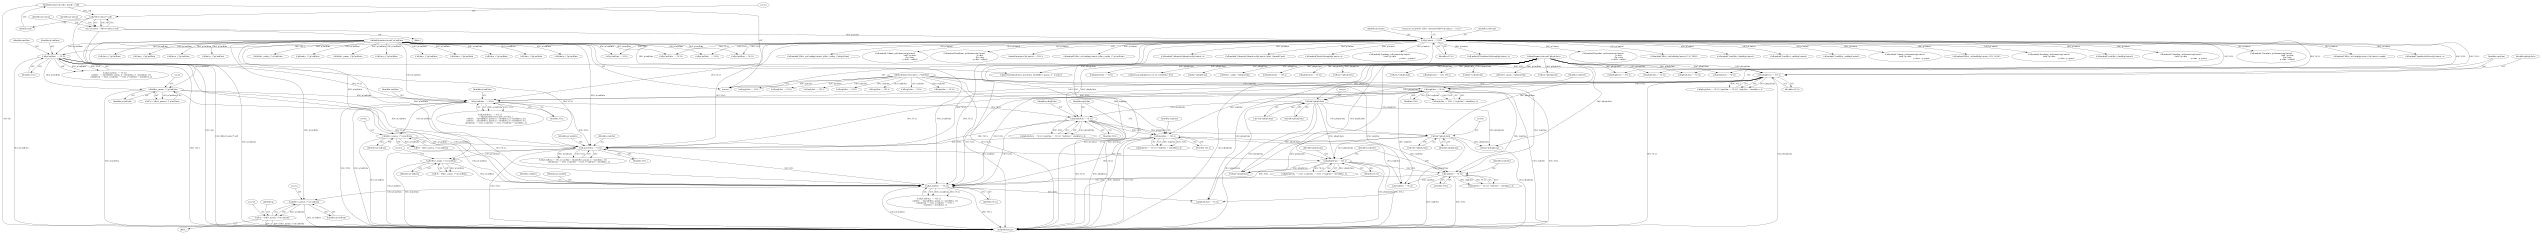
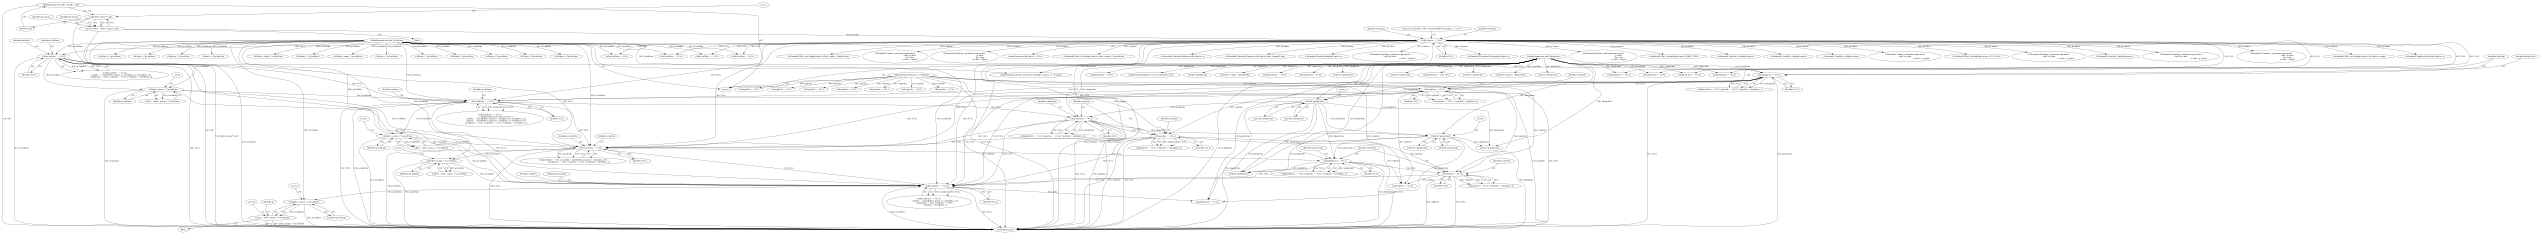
  digraph {
    fontname="Playfair Display"
    node [fontname="Playfair Display"]
    edge [fontname="Playfair Display"]
    n1 [label="(Call,(effect_param_t *) pCmdData)"]
    n2 [label="(Call,*p = (effect_param_t *) pCmdData)"]
    n3 [label="(Identifier,pCmdData)"]
    n4 [label="(MethodReturn,int)"]
    n5 [label="(Block,)"]
    n6 [label="(Call,pCmdData   == NULL)"]
    n7 [label="(Call,pCmdData   == NULL ||\n                        cmdSize    < (sizeof(effect_param_t) + sizeof(int32_t)) ||\n                        pReplyData == NULL || replySize == NULL ||\n                        *replySize != sizeof(int32_t))"]
    n8 [label="(Call,pReplyData == NULL)"]
    n9 [label="(Identifier,NULL)"]
    n10 [label="(Call,(effect_param_t *) pCmdData)"]
    n11 [label="(Call,*p = (effect_param_t *) pCmdData)"]
    n12 [label="(Identifier,pCmdData)"]
    n13 [label="(Call,pCmdData == NULL)"]
    n14 [label="(Call,pReplyData == NULL)"]
    n15 [label="(Identifier,NULL)"]
    n16 [label="(Call,pCmdData == NULL || cmdSize < (sizeof(effect_param_t) + sizeof(int32_t)) ||\n                        pReplyData == NULL || replySize == NULL || *replySize != sizeof(int32_t))"]
    n17 [label="(Call,replySize == NULL)"]
    n18 [label="(Call,(int *)pReplyData)"]
    n19 [label="(Identifier,NULL)"]
    n20 [label="(Call,pReplyData == NULL || replySize == NULL || *replySize != sizeof(int32_t))"]
    n21 [label="(Call,(effect_param_t *) pCmdData)"]
    n22 [label="(Call,pCmdData   == NULL)"]
    n23 [label="(Call,*p = (effect_param_t *) pCmdData)"]
    n24 [label="(Identifier,pCmdData)"]
    n25 [label="(Call,(effect_param_t *) pCmdData)"]
    n26 [label="(Call,pReplyData == NULL)"]
    n27 [label="(Call,pCmdData   == NULL ||\n                        // legal parameters are int16_t or int32_t\n                        cmdSize    > (sizeof(effect_param_t) + sizeof(int32_t) +sizeof(int32_t)) ||\n                        cmdSize    < (sizeof(effect_param_t) + sizeof(int32_t) +sizeof(int16_t)) ||\n                        pReplyData == NULL || replySize == NULL || *replySize != sizeof(int32_t))"]
    n28 [label="(Identifier,NULL)"]
    n29 [label="(Call,pCmdData   == NULL)"]
    n30 [label="(Call,pReplyData == NULL)"]
    n31 [label="(Call,pCmdData   == NULL ||\n                        cmdSize    != (sizeof(effect_param_t) + sizeof(int32_t) +sizeof(int16_t)) ||\n                        pReplyData == NULL || replySize == NULL || *replySize != sizeof(int32_t))"]
    n32 [label="(Identifier,NULL)"]
    n33 [label="(Call,replySize == NULL)"]
    n34 [label="(Call,(int *)pReplyData)"]
    n35 [label="(Identifier,NULL)"]
    n36 [label="(Call,pReplyData == NULL || replySize == NULL || *replySize != sizeof(int32_t))"]
    n37 [label="(MethodParameterIn,void *pCmdData)"]
    n38 [label="(Call,(int32_t *)pCmdData)"]
    n39 [label="(Call,(int32_t *)pCmdData)"]
    n40 [label="(Call,(uint32_t *)pCmdData)"]
    n41 [label="(Call,memcpy(pReplyData, pCmdData, sizeof(effect_param_t) + p->psize))"]
    n42 [label="(Call,(int32_t *)pCmdData)"]
    n43 [label="(Call,(int32_t *)pCmdData)"]
    n44 [label="(Call,pCmdData    == NULL)"]
    n45 [label="(Call,pCmdData == NULL)"]
    n46 [label="(Call,(int32_t *)pCmdData)"]
    n47 [label="(Call,(int32_t *)pCmdData)"]
    n48 [label="(Call,(effect_config_t *) pCmdData)"]
    n49 [label="(Call,pCmdData == NULL)"]
    n50 [label="(Call,(uint32_t *)pCmdData)"]
    n51 [label="(Call,(effect_param_t *)pCmdData)"]
    n52 [label="(Call,pCmdData   == NULL)"]
    n53 [label="(Call,(int32_t *)pCmdData)"]
    n54 [label="(Call,(int32_t *)pCmdData)"]
    n55 [label="(Call,(uint32_t *)pCmdData)"]
    1000109
    n57 [label="(Call,*p = (effect_param_t *) pCmdData)"]
    n58 [label="(Identifier,pCmdData)"]
    n59 [label="(Call,pContext == NULL)"]
    n60 [label="(Call,android::VirtualizerSetStrength(pContext, 0))"]
    n61 [label="(Call,android::Equalizer_getParameter(pContext,\n                                                             p->data,\n                                                             &p->vsize,\n                                                             p->data + voffset))"]
-   n62 [label="(Call,android::Effect_setEnabled(pContext, LVM_TRUE))"]
+   n62 [label="(Call,android::Effect_setEnabled(pContext, ERROR_TRUE))"]
    n63 [label="(Call,android::LvmEffect_disable(pContext))"]
    n64 [label="(Call,pReplyData == NULL)"]
    n65 [label="(Call,android::LvmEffect_enable(pContext))"]
    n66 [label="(Call,android::LvmEffect_enable(pContext))"]
    n67 [label="(Call,android::Volume_setParameter(pContext,\n (void *)p->data,\n                                                                 p->data + p->psize))"]
    n68 [label="(Call,android::Effect_setEnabled(pContext, LVM_FALSE))"]
    n69 [label="(Call,android::BassBoost_setParameter(pContext,\n (void *)p->data,\n                                                                    p->data + p->psize))"]
    n70 [label="(Call,android::LvmEffect_disable(pContext))"]
    n71 [label="(Call,android::Virtualizer_setParameter(pContext,\n (void *)p->data,\n                                                                       p->data + p->psize))"]
    n72 [label="(Call,android::Virtualizer_getParameter(pContext,\n                                                               (void *)p->data,\n                                                               &p->vsize,\n                                                               p->data + voffset))"]
    n73 [label="(Call,pReplyData == NULL)"]
    n74 [label="(Call,android::Effect_setConfig(pContext, &pContext->config))"]
    n75 [label="(Call,pReplyData == NULL)"]
    n76 [label="(Call,android::EqualizerSetPreset(pContext, 0))"]
    n77 [label="(Identifier,NULL)"]
    n78 [label="(Call,android::Effect_getConfig(pContext, (effect_config_t *)pReplyData))"]
    n79 [label="(Call,android::Volume_getParameter(pContext,\n                                                          (void *)p->data,\n                                                          &p->vsize,\n                                                          p->data + voffset))"]
    n80 [label="(Call,android::BassBoost_getParameter(pContext,\n                                                             p->data,\n                                                             &p->vsize,\n                                                             p->data + voffset))"]
    n81 [label="(ControlStructure,if (pContext == NULL))"]
    n82 [label="(Call,android::Effect_setConfig(pContext, (effect_config_t *) pCmdData))"]
    n83 [label="(Call,pReplyData == NULL)"]
    n84 [label="(Call,android::VolumeSetVolumeLevel(pContext, 0))"]
    n85 [label="(Call,android::VolumeSetVolumeLevel(pContext, (int16_t)(maxdB*100)))"]
    n86 [label="(Call,android::BassSetStrength(pContext, 0))"]
    n87 [label="(Call,android::Equalizer_setParameter(pContext,\n (void *)p->data,\n                                                                     p->data + p->psize))"]
    n88 [label="(Call,* pContext = (EffectContext *) self)"]
    n89 [label="(Call,(EffectContext *) self)"]
    n90 [label="(Block,)"]
    n91 [label="(Identifier,self)"]
    n92 [label="(MethodParameterIn,effect_handle_t  self)"]
    n93 [label="(Call,replySize == NULL)"]
    n94 [label="(Call,(int *)pReplyData)"]
    n95 [label="(Call,pReplyData == NULL || replySize == NULL || *replySize != sizeof(int32_t))"]
    n96 [label="(Identifier,NULL)"]
    n97 [label="(Call,replySize == NULL || *replySize != sizeof(int32_t))"]
    n98 [label="(Identifier,NULL)"]
    n99 [label="(Call,replySize == NULL)"]
    n100 [label="(Identifier,NULL)"]
    n101 [label="(Call,replySize == NULL || *replySize != sizeof(int32_t))"]
    n102 [label="(Call,replySize == NULL || *replySize != sizeof(int32_t))"]
    n103 [label="(Identifier,NULL)"]
    n104 [label="(MethodParameterIn,uint32_t *replySize)"]
    n105 [label="(Call,replySize == NULL)"]
    n106 [label="(Call,replySize == NULL)"]
    n107 [label="(Call,replySize == NULL)"]
    n108 [label="(Call,replySize == NULL)"]
    n109 [label="(Call,replySize == NULL)"]
    n110 [label="(Call,replySize == NULL)"]
    n111 [label="(Call,replySize == NULL)"]
    n112 [label="(Call,(int *)pReplyData)"]
    n113 [label="(Call,*(int *)pReplyData)"]
    n114 [label="(Identifier,pReplyData)"]
    n115 [label="(MethodParameterIn,void *pReplyData)"]
    n116 [label="(Call,(int *) pReplyData)"]
    n117 [label="(Call,pReplyData == LVM_NULL)"]
    n118 [label="(Call,(int *) pReplyData)"]
    n119 [label="(Call,(effect_param_t *)pReplyData)"]
    n120 [label="(Call,(int *)pReplyData)"]
    n121 [label="(Call,pReplyData == NULL)"]
    n122 [label="(Call,memcpy(pReplyData, vol_ret, sizeof(int32_t)*2))"]
    n123 [label="(Call,(int *)pReplyData)"]
    n124 [label="(Call,(effect_config_t *)pReplyData)"]
    n125 [label="(Call,pReplyData  == NULL)"]
    n126 [label="(Call,pReplyData == NULL)"]
    n127 [label="(Call,(int *) pReplyData)"]
    n128 [label="(Identifier,pReplyData)"]
    n129 [label="(Call,*(int *)pReplyData)"]
    n130 [label="(Identifier,pCmdData)"]
    n131 [label="(Identifier,cmdSize)"]
    n132 [label="(Identifier,replySize)"]
    n133 [label="(Identifier,replySize)"]
    n134 [label="(Identifier,pContext)"]
    n135 [label="(Identifier,replySize)"]
    n136 [label="(Identifier,p)"]
    n137 [label="(Identifier,cmdSize)"]
    n138 [label="(Identifier,pCmdData)"]
    n139 [label="(Identifier,replySize)"]
    n140 [label="(Identifier,pContext)"]
    n141 [label="(Identifier,pReplyData)"]
    n142 [label="(Identifier,replySize)"]
    n143 [label="(Identifier,pReplyData)"]
    n144 [label="(Identifier,cmdSize)"]
    n145 [label="(Identifier,pContext)"]
    n146 [label="(Identifier,pCmdData)"]
    n147 [label="(Identifier,pReplyData)"]
    n148 [label="(Literal,\"\tLVM_ERROR : Effect_command ERROR pContext == NULL\")"]
    n149 [label="(Identifier,replySize)"]
    n150 [label="(Identifier,cmdSize)"]
    n151 [label="(Identifier,cmdCode)"]
    n152 [label="(Identifier,pCmdData)"]
    1000793
    1000729
    1000561
    1000121
    1000652
    1000579
    1000670
    1000798
    n1 -> n2 [label="AST: "]
    n1 -> n2 [label="DDG: pCmdData"]
    n1 -> n3 [label="CFG: "]
    n1 -> n4 [label="DDG: pCmdData"]
    n2 -> n1 [label="CFG: "]
    n2 -> n4 [label="DDG: (effect_param_t *) pCmdData"]
    n2 -> n4 [label="DDG: p"]
    n2 -> n5 [label="AST: "]
    n3 -> n1 [label="AST: "]
    n6 -> n1 [label="DDG: pCmdData"]
    n6 -> n4 [label="DDG: pCmdData"]
    n6 -> n4 [label="DDG: NULL"]
    n6 -> n7 [label="AST: "]
    n6 -> n7 [label="DDG: pCmdData"]
    n6 -> n7 [label="DDG: NULL"]
    n6 -> n8 [label="DDG: NULL"]
    n6 -> n9 [label="CFG: "]
    n7 -> n6 [label="CFG: "]
    n9 -> n6 [label="AST: "]
    n10 -> n4 [label="DDG: pCmdData"]
    n10 -> n6 [label="DDG: pCmdData"]
    n10 -> n11 [label="AST: "]
    n10 -> n11 [label="DDG: pCmdData"]
    n10 -> n12 [label="CFG: "]
    n11 -> n10 [label="CFG: "]
    n12 -> n10 [label="AST: "]
    n13 -> n4 [label="DDG: pCmdData"]
    n13 -> n4 [label="DDG: NULL"]
    n13 -> n6 [label="DDG: NULL"]
    n13 -> n10 [label="DDG: pCmdData"]
    n13 -> n14 [label="DDG: NULL"]
    n13 -> n15 [label="CFG: "]
    n13 -> n16 [label="AST: "]
    n13 -> n16 [label="DDG: pCmdData"]
    n13 -> n16 [label="DDG: NULL"]
    n14 -> n4 [label="DDG: NULL"]
    n14 -> n4 [label="DDG: pReplyData"]
    n14 -> n6 [label="DDG: NULL"]
    n14 -> n17 [label="DDG: NULL"]
    n14 -> n18 [label="DDG: pReplyData"]
    n14 -> n19 [label="CFG: "]
    n14 -> n20 [label="AST: "]
    n14 -> n20 [label="DDG: pReplyData"]
    n14 -> n20 [label="DDG: NULL"]
    n15 -> n13 [label="AST: "]
    n16 -> n13 [label="CFG: "]
    n17 -> n4 [label="DDG: replySize"]
    n17 -> n4 [label="DDG: NULL"]
    n17 -> n6 [label="DDG: NULL"]
    n17 -> n99 [label="DDG: replySize"]
    n17 -> n102 [label="AST: "]
    n17 -> n102 [label="DDG: replySize"]
    n17 -> n102 [label="DDG: NULL"]
    n17 -> n103 [label="CFG: "]
    n19 -> n14 [label="AST: "]
    n20 -> n14 [label="CFG: "]
    n21 -> n4 [label="DDG: pCmdData"]
    n21 -> n6 [label="DDG: pCmdData"]
    n21 -> n13 [label="DDG: pCmdData"]
    n21 -> n22 [label="DDG: pCmdData"]
    n21 -> n23 [label="AST: "]
    n21 -> n23 [label="DDG: pCmdData"]
    n21 -> n24 [label="CFG: "]
    n22 -> n4 [label="DDG: pCmdData"]
    n22 -> n4 [label="DDG: NULL"]
    n22 -> n6 [label="DDG: NULL"]
    n22 -> n13 [label="DDG: NULL"]
    n22 -> n25 [label="DDG: pCmdData"]
    n22 -> n26 [label="DDG: NULL"]
    n22 -> n27 [label="AST: "]
    n22 -> n27 [label="DDG: pCmdData"]
    n22 -> n27 [label="DDG: NULL"]
    n22 -> n28 [label="CFG: "]
    n23 -> n21 [label="CFG: "]
    n24 -> n21 [label="AST: "]
    n25 -> n4 [label="DDG: pCmdData"]
    n25 -> n6 [label="DDG: pCmdData"]
    n25 -> n13 [label="DDG: pCmdData"]
    n25 -> n57 [label="AST: "]
    n25 -> n57 [label="DDG: pCmdData"]
    n25 -> n58 [label="CFG: "]
    n26 -> n4 [label="DDG: NULL"]
    n26 -> n4 [label="DDG: pReplyData"]
    n26 -> n6 [label="DDG: NULL"]
    n26 -> n13 [label="DDG: NULL"]
    n26 -> n93 [label="DDG: NULL"]
    n26 -> n94 [label="DDG: pReplyData"]
    n26 -> n95 [label="AST: "]
    n26 -> n95 [label="DDG: pReplyData"]
    n26 -> n95 [label="DDG: NULL"]
    n26 -> n96 [label="CFG: "]
    n27 -> n22 [label="CFG: "]
    n28 -> n22 [label="AST: "]
    n29 -> n4 [label="DDG: pCmdData"]
    n29 -> n4 [label="DDG: NULL"]
    n29 -> n6 [label="DDG: NULL"]
    n29 -> n13 [label="DDG: NULL"]
    n29 -> n21 [label="DDG: pCmdData"]
    n29 -> n22 [label="DDG: NULL"]
    n29 -> n30 [label="DDG: NULL"]
    n29 -> n31 [label="AST: "]
    n29 -> n31 [label="DDG: pCmdData"]
    n29 -> n31 [label="DDG: NULL"]
    n29 -> n32 [label="CFG: "]
    n30 -> n4 [label="DDG: pReplyData"]
    n30 -> n4 [label="DDG: NULL"]
    n30 -> n6 [label="DDG: NULL"]
    n30 -> n13 [label="DDG: NULL"]
    n30 -> n22 [label="DDG: NULL"]
    n30 -> n33 [label="DDG: NULL"]
    n30 -> n34 [label="DDG: pReplyData"]
    n30 -> n35 [label="CFG: "]
    n30 -> n36 [label="AST: "]
    n30 -> n36 [label="DDG: pReplyData"]
    n30 -> n36 [label="DDG: NULL"]
    n31 -> n29 [label="CFG: "]
    n32 -> n29 [label="AST: "]
    n33 -> n4 [label="DDG: NULL"]
    n33 -> n4 [label="DDG: replySize"]
    n33 -> n6 [label="DDG: NULL"]
    n33 -> n13 [label="DDG: NULL"]
    n33 -> n17 [label="DDG: replySize"]
    n33 -> n22 [label="DDG: NULL"]
    n33 -> n93 [label="DDG: replySize"]
    n33 -> n97 [label="AST: "]
    n33 -> n97 [label="DDG: replySize"]
    n33 -> n97 [label="DDG: NULL"]
    n33 -> n98 [label="CFG: "]
    n33 -> n99 [label="DDG: replySize"]
    n34 -> n4 [label="DDG: pReplyData"]
    n34 -> n8 [label="DDG: pReplyData"]
    n34 -> n14 [label="DDG: pReplyData"]
    n34 -> n18 [label="DDG: pReplyData"]
    n34 -> n26 [label="DDG: pReplyData"]
    n34 -> n94 [label="DDG: pReplyData"]
    n34 -> n112 [label="DDG: pReplyData"]
    n34 -> n113 [label="AST: "]
    n34 -> n114 [label="CFG: "]
    n35 -> n30 [label="AST: "]
    n36 -> n30 [label="CFG: "]
    n37 -> n1 [label="DDG: pCmdData"]
    n37 -> n4 [label="DDG: pCmdData"]
    n37 -> n6 [label="DDG: pCmdData"]
    n37 -> n10 [label="DDG: pCmdData"]
    n37 -> n13 [label="DDG: pCmdData"]
    n37 -> n21 [label="DDG: pCmdData"]
    n37 -> n22 [label="DDG: pCmdData"]
    n37 -> n25 [label="DDG: pCmdData"]
    n37 -> n29 [label="DDG: pCmdData"]
    n37 -> n38 [label="DDG: pCmdData"]
    n37 -> n39 [label="DDG: pCmdData"]
    n37 -> n40 [label="DDG: pCmdData"]
    n37 -> n41 [label="DDG: pCmdData"]
    n37 -> n42 [label="DDG: pCmdData"]
    n37 -> n43 [label="DDG: pCmdData"]
    n37 -> n44 [label="DDG: pCmdData"]
    n37 -> n45 [label="DDG: pCmdData"]
    n37 -> n46 [label="DDG: pCmdData"]
    n37 -> n47 [label="DDG: pCmdData"]
    n37 -> n48 [label="DDG: pCmdData"]
    n37 -> n49 [label="DDG: pCmdData"]
    n37 -> n50 [label="DDG: pCmdData"]
    n37 -> n51 [label="DDG: pCmdData"]
    n37 -> n52 [label="DDG: pCmdData"]
    n37 -> n53 [label="DDG: pCmdData"]
    n37 -> n54 [label="DDG: pCmdData"]
    n37 -> n55 [label="DDG: pCmdData"]
    n37 -> 1000109 [label="AST: "]
    n57 -> n25 [label="CFG: "]
    n58 -> n25 [label="AST: "]
    n59 -> n4 [label="DDG: NULL"]
    n59 -> n4 [label="DDG: pContext == NULL"]
    n59 -> n4 [label="DDG: pContext"]
    n59 -> n6 [label="DDG: NULL"]
    n59 -> n13 [label="DDG: NULL"]
    n59 -> n22 [label="DDG: NULL"]
    n59 -> n29 [label="DDG: NULL"]
    n59 -> n44 [label="DDG: NULL"]
    n59 -> n45 [label="DDG: NULL"]
    n59 -> n49 [label="DDG: NULL"]
    n59 -> n52 [label="DDG: NULL"]
    n59 -> n60 [label="DDG: pContext"]
    n59 -> n61 [label="DDG: pContext"]
    n59 -> n62 [label="DDG: pContext"]
    n59 -> n63 [label="DDG: pContext"]
    n59 -> n64 [label="DDG: NULL"]
    n59 -> n65 [label="DDG: pContext"]
    n59 -> n66 [label="DDG: pContext"]
    n59 -> n67 [label="DDG: pContext"]
    n59 -> n68 [label="DDG: pContext"]
    n59 -> n69 [label="DDG: pContext"]
    n59 -> n70 [label="DDG: pContext"]
    n59 -> n71 [label="DDG: pContext"]
    n59 -> n72 [label="DDG: pContext"]
    n59 -> n73 [label="DDG: NULL"]
    n59 -> n74 [label="DDG: pContext"]
    n59 -> n75 [label="DDG: NULL"]
    n59 -> n76 [label="DDG: pContext"]
    n59 -> n77 [label="CFG: "]
    n59 -> n78 [label="DDG: pContext"]
    n59 -> n79 [label="DDG: pContext"]
    n59 -> n80 [label="DDG: pContext"]
    n59 -> n81 [label="AST: "]
    n59 -> n82 [label="DDG: pContext"]
    n59 -> n83 [label="DDG: NULL"]
    n59 -> n84 [label="DDG: pContext"]
    n59 -> n85 [label="DDG: pContext"]
    n59 -> n86 [label="DDG: pContext"]
    n59 -> n87 [label="DDG: pContext"]
    n77 -> n59 [label="AST: "]
    n88 -> n4 [label="DDG: (EffectContext *) self"]
    n88 -> n59 [label="DDG: pContext"]
    n88 -> n89 [label="CFG: "]
    n88 -> n90 [label="AST: "]
    n89 -> n4 [label="DDG: self"]
    n89 -> n88 [label="AST: "]
    n89 -> n88 [label="DDG: self"]
    n89 -> n91 [label="CFG: "]
    n91 -> n92 [label="AST: "]
    n92 -> n4 [label="DDG: self"]
    n92 -> 1000109 [label="AST: "]
    n92 -> n89 [label="DDG: self"]
    n93 -> n4 [label="DDG: replySize"]
    n93 -> n4 [label="DDG: NULL"]
    n93 -> n6 [label="DDG: NULL"]
    n93 -> n13 [label="DDG: NULL"]
    n93 -> n17 [label="DDG: replySize"]
    n93 -> n99 [label="DDG: replySize"]
    n93 -> n100 [label="CFG: "]
    n93 -> n101 [label="AST: "]
    n93 -> n101 [label="DDG: replySize"]
    n93 -> n101 [label="DDG: NULL"]
    n94 -> n4 [label="DDG: pReplyData"]
    n94 -> n8 [label="DDG: pReplyData"]
    n94 -> n14 [label="DDG: pReplyData"]
    n94 -> n18 [label="DDG: pReplyData"]
    n94 -> n112 [label="DDG: pReplyData"]
    n94 -> n128 [label="CFG: "]
    n94 -> n129 [label="AST: "]
    n95 -> n26 [label="CFG: "]
    n96 -> n26 [label="AST: "]
    n97 -> n33 [label="CFG: "]
    n98 -> n33 [label="AST: "]
    n100 -> n93 [label="AST: "]
    n101 -> n93 [label="CFG: "]
    n102 -> n17 [label="CFG: "]
    n103 -> n17 [label="AST: "]
    n104 -> n4 [label="DDG: replySize"]
    n104 -> n17 [label="DDG: replySize"]
    n104 -> n33 [label="DDG: replySize"]
    n104 -> 1000109 [label="AST: "]
    n104 -> n93 [label="DDG: replySize"]
    n104 -> n99 [label="DDG: replySize"]
    n104 -> n105 [label="DDG: replySize"]
    n104 -> n106 [label="DDG: replySize"]
    n104 -> n107 [label="DDG: replySize"]
    n104 -> n108 [label="DDG: replySize"]
    n104 -> n109 [label="DDG: replySize"]
    n104 -> n110 [label="DDG: replySize"]
    n104 -> n111 [label="DDG: replySize"]
    n113 -> n34 [label="CFG: "]
    n114 -> n34 [label="AST: "]
    n115 -> n4 [label="DDG: pReplyData"]
    n115 -> n8 [label="DDG: pReplyData"]
    n115 -> n14 [label="DDG: pReplyData"]
    n115 -> n18 [label="DDG: pReplyData"]
    n115 -> n26 [label="DDG: pReplyData"]
    n115 -> n30 [label="DDG: pReplyData"]
    n115 -> n34 [label="DDG: pReplyData"]
    n115 -> n41 [label="DDG: pReplyData"]
    n115 -> 1000109 [label="AST: "]
    n115 -> n64 [label="DDG: pReplyData"]
    n115 -> n73 [label="DDG: pReplyData"]
    n115 -> n75 [label="DDG: pReplyData"]
    n115 -> n83 [label="DDG: pReplyData"]
    n115 -> n94 [label="DDG: pReplyData"]
    n115 -> n112 [label="DDG: pReplyData"]
    n115 -> n116 [label="DDG: pReplyData"]
    n115 -> n117 [label="DDG: pReplyData"]
    n115 -> n118 [label="DDG: pReplyData"]
    n115 -> n119 [label="DDG: pCmdData"]
    n115 -> n120 [label="DDG: pReplyData"]
    n115 -> n121 [label="DDG: pReplyData"]
    n115 -> n122 [label="DDG: pReplyData"]
    n115 -> n123 [label="DDG: pReplyData"]
    n115 -> n124 [label="DDG: pReplyData"]
    n115 -> n125 [label="DDG: pReplyData"]
    n115 -> n126 [label="DDG: pReplyData"]
    n115 -> n127 [label="DDG: pReplyData"]
    n128 -> n94 [label="AST: "]
    n129 -> n94 [label="CFG: "]
    n130 -> n13 [label="AST: "]
    n131 -> n22 [label="CFG: "]
    n132 -> n33 [label="CFG: "]
    n133 -> n26 [label="CFG: "]
    n133 -> n93 [label="AST: "]
    n134 -> n59 [label="AST: "]
    n135 -> n93 [label="CFG: "]
    n136 -> n2 [label="AST: "]
    n137 -> n13 [label="CFG: "]
    n138 -> n6 [label="AST: "]
    n139 -> n14 [label="CFG: "]
    n139 -> n17 [label="AST: "]
    n140 -> n88 [label="AST: "]
    n141 -> n26 [label="AST: "]
    n142 -> n30 [label="CFG: "]
    n142 -> n33 [label="AST: "]
    n143 -> n30 [label="AST: "]
    n144 -> n29 [label="CFG: "]
    n145 -> n88 [label="CFG: "]
    n146 -> n29 [label="AST: "]
    n147 -> n14 [label="AST: "]
    n148 -> n59 [label="CFG: "]
    n149 -> n17 [label="CFG: "]
    n150 -> n6 [label="CFG: "]
    n151 -> n59 [label="CFG: "]
    n152 -> n22 [label="AST: "]
    1000793 -> n1 [label="AST: "]
    1000729 -> n10 [label="AST: "]
    1000561 -> n21 [label="AST: "]
    1000121 -> n89 [label="AST: "]
    1000652 -> n25 [label="AST: "]
    1000579 -> n34 [label="AST: "]
    1000670 -> n94 [label="AST: "]
    1000798 -> n2 [label="CFG: "]
  }
